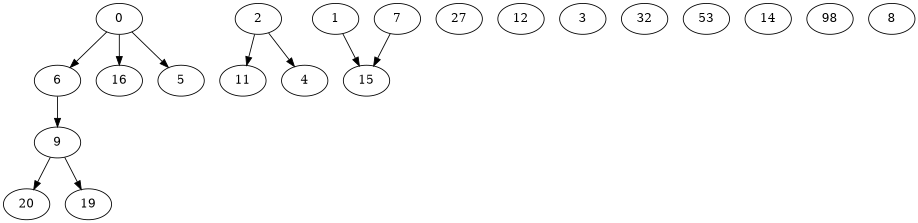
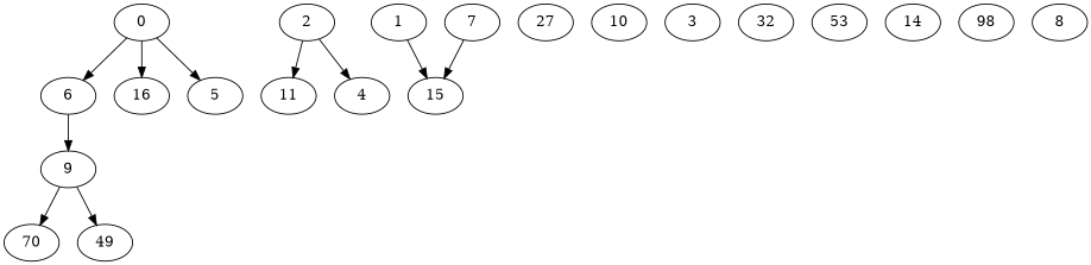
  digraph {
    "Duplicate states"=0
    GraphType=Random
    "Max states in OPEN"=0
    Modes="120000ms; topo-ordered tasks, ; Pruning: task equivalence, fixed order ready list, ; F-value: ; Optimisation: best schedule length (SL) optimisation on equal, "
    NumberOfTasks=21
    "Pruned using list schedule length"=105478
    "States removed from OPEN"=0
    TargetSystem="Homogeneous-16"
    "Time to schedule (ms)"=508
    "Total idle time"=70
    "Total schedule length"=34
    "Total sequential time"=131
    "Total states created"=128213
    node ["Finish time"=6 Processor=0 "Start time"=0 Weight=8]
    edge [Weight=12]
    0 [Weight=6]
    6 ["Finish time"=12 "Start time"=6 Weight=6]
    16 ["Finish time"=19 Processor=1 "Start time"=16 Weight=3]
    5 ["Finish time"=28 Processor=2 "Start time"=18 Weight=10]
    9 ["Finish time"=20 "Start time"=12]
-   20 ["Finish time"=34 Processor=1 "Start time"=26]
-   19 ["Finish time"=30 "Start time"=20 Weight=10]
+   20 ["Finish time"=34 Processor=1 "Start time"=26 label=70]
+   19 ["Finish time"=30 "Start time"=20 Weight=10 label=49]
    2 ["Finish time"=8 Processor=2]
    11 ["Finish time"=23 Processor=3 "Start time"=20 Weight=3]
    4 ["Finish time"=24 Processor=4 "Start time"=22 Weight=2]
    1 ["Finish time"=3 Processor=3 Weight=3]
    15 ["Finish time"=17 Processor=5 "Start time"=15 Weight=2]
    7 ["Finish time"=7 Processor=4 Weight=7]
    n14 ["Finish time"=10 Processor=5 Weight=10 label=27]
-   10 ["Finish time"=9 Processor=6 Weight=9 label=12]
+   10 ["Finish time"=9 Processor=6 Weight=9]
    3 ["Finish time"=8 Processor=7]
    n17 ["Finish time"=8 Processor=8 label=32]
    n18 [Processor=9 Weight=6 label=53]
    14 [Processor=10 Weight=6]
    n20 ["Finish time"=5 Processor=11 Weight=5 label=98]
    8 ["Finish time"=3 Processor=12 Weight=3]
    0 -> 6 [Weight=20]
    0 -> 16 [Weight=10]
    0 -> 5
    6 -> 9 [Weight=6]
    9 -> 20 [Weight=6]
    9 -> 19 [Weight=14]
    2 -> 11
    2 -> 4 [Weight=14]
    1 -> 15
    7 -> 15 [Weight=6]
  }
